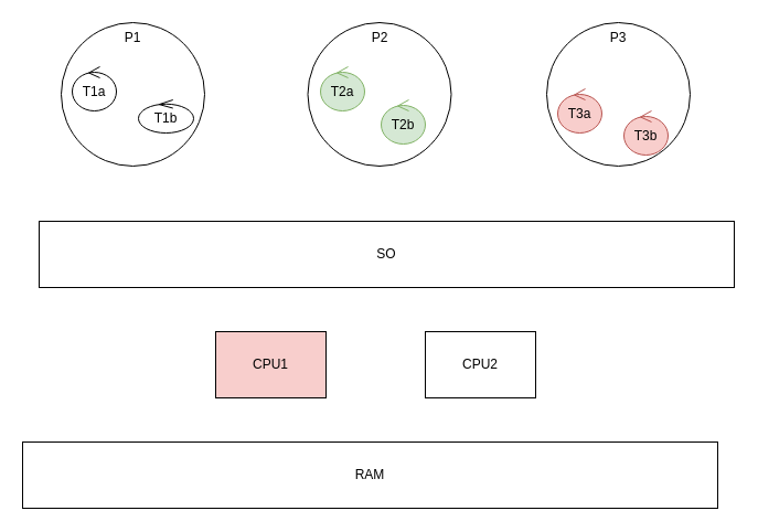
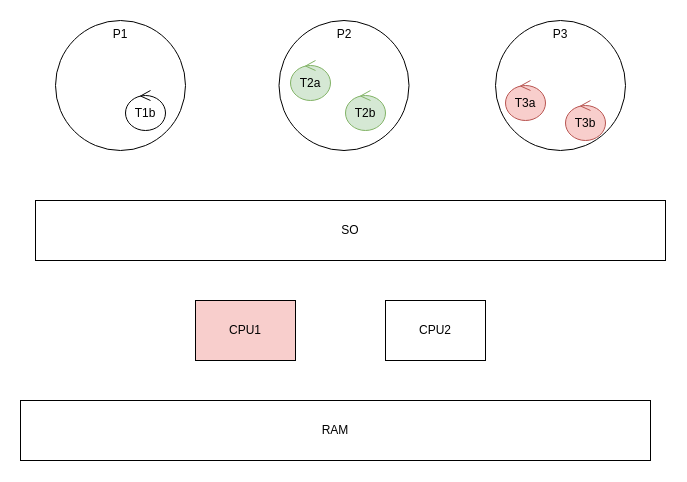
  <mxCell id="0" />
  <mxCell id="1" parent="0" />
  <mxCell id="2" value="CPU1" style="rounded=0;whiteSpace=wrap;html=1;fillColor=#f8cecc;" parent="1" vertex="1"><mxGeometry x="195" y="300" width="100" height="60" as="geometry" /></mxCell>
  <mxCell id="3" value="CPU2" style="rounded=0;whiteSpace=wrap;html=1;" parent="1" vertex="1"><mxGeometry x="385" y="300" width="100" height="60" as="geometry" /></mxCell>
  <mxCell id="4" value="RAM" style="rounded=0;whiteSpace=wrap;html=1;" parent="1" vertex="1"><mxGeometry x="20" y="400" width="630" height="60" as="geometry" /></mxCell>
  <mxCell id="5" value="SO" style="rounded=0;whiteSpace=wrap;html=1;" parent="1" vertex="1"><mxGeometry x="35" y="200" width="630" height="60" as="geometry" /></mxCell>
  <mxCell id="6" value="P1" style="ellipse;whiteSpace=wrap;html=1;aspect=fixed;verticalAlign=top;" parent="1" vertex="1"><mxGeometry x="55" y="20" width="130" height="130" as="geometry" /></mxCell>
  <mxCell id="7" value="P2" style="ellipse;whiteSpace=wrap;html=1;aspect=fixed;verticalAlign=top;" parent="1" vertex="1"><mxGeometry x="278.5" y="20" width="130" height="130" as="geometry" /></mxCell>
  <mxCell id="8" value="P3" style="ellipse;whiteSpace=wrap;html=1;aspect=fixed;verticalAlign=top;" parent="1" vertex="1"><mxGeometry x="495" y="20" width="130" height="130" as="geometry" /></mxCell>
- <mxCell id="9" value="T1a" style="ellipse;shape=umlControl;whiteSpace=wrap;html=1;" parent="1" vertex="1"><mxGeometry x="65" y="60" width="40" height="40" as="geometry" /></mxCell>
- <mxCell id="10" value="T1b" style="ellipse;shape=umlControl;whiteSpace=wrap;html=1;" parent="1" vertex="1"><mxGeometry x="125" y="90" width="50" height="30" as="geometry" /></mxCell>
+ <mxCell id="10" value="T1b" style="ellipse;shape=umlControl;whiteSpace=wrap;html=1;" parent="1" vertex="1"><mxGeometry x="125" y="90" width="40" height="40" as="geometry" /></mxCell>
  <mxCell id="11" value="T2a" style="ellipse;shape=umlControl;whiteSpace=wrap;html=1;fillColor=#d5e8d4;strokeColor=#82b366;" parent="1" vertex="1"><mxGeometry x="290" y="60" width="40" height="40" as="geometry" /></mxCell>
  <mxCell id="12" value="T2b" style="ellipse;shape=umlControl;whiteSpace=wrap;html=1;fillColor=#d5e8d4;strokeColor=#82b366;" parent="1" vertex="1"><mxGeometry x="345" y="90" width="40" height="40" as="geometry" /></mxCell>
  <mxCell id="13" value="T3a" style="ellipse;shape=umlControl;whiteSpace=wrap;html=1;fillColor=#f8cecc;strokeColor=#b85450;" parent="1" vertex="1"><mxGeometry x="505" y="80" width="40" height="40" as="geometry" /></mxCell>
  <mxCell id="14" value="T3b" style="ellipse;shape=umlControl;whiteSpace=wrap;html=1;fillColor=#f8cecc;strokeColor=#b85450;" parent="1" vertex="1"><mxGeometry x="565" y="100" width="40" height="40" as="geometry" /></mxCell>
